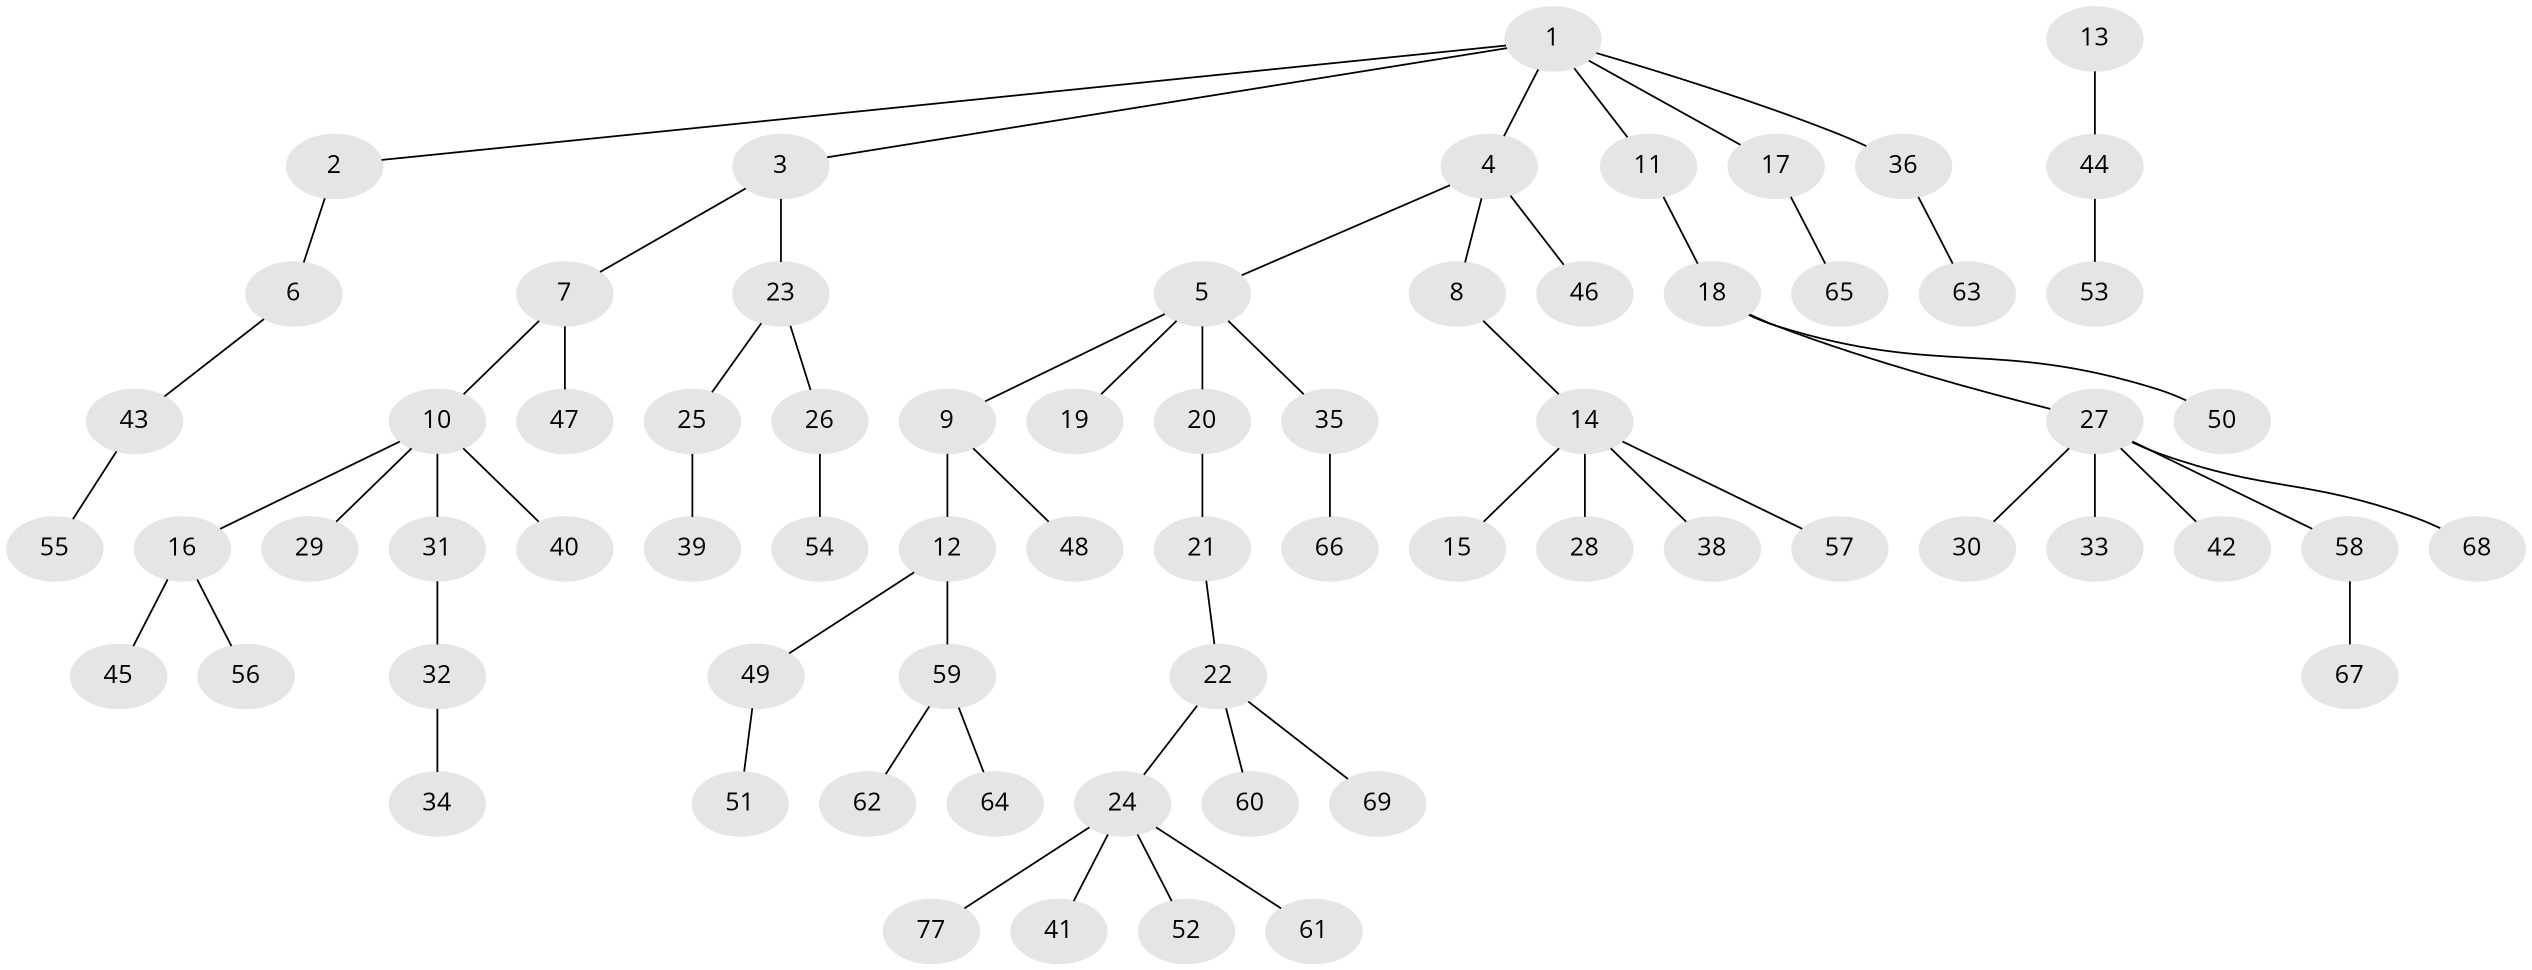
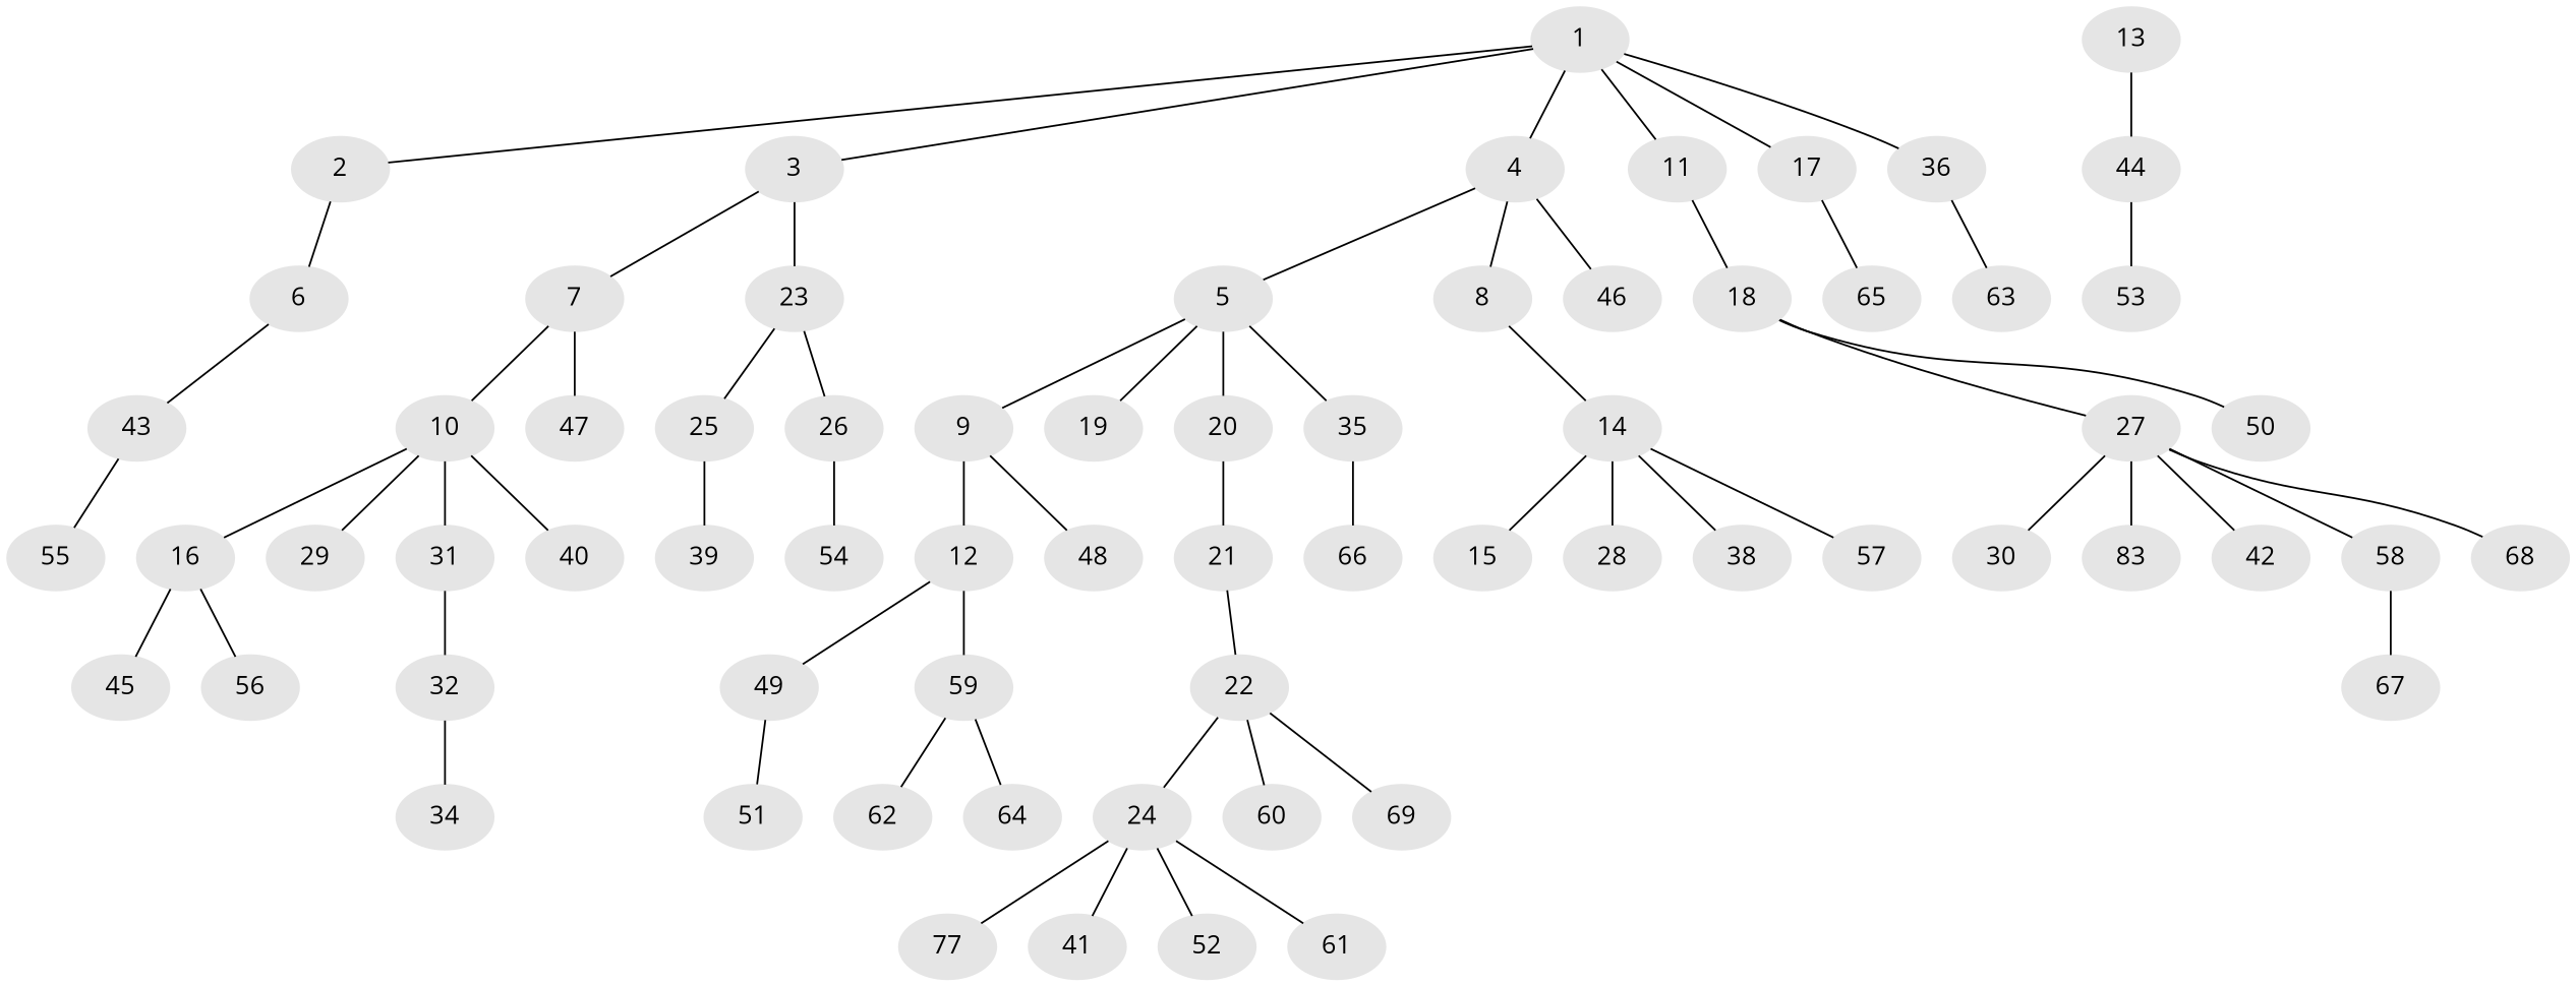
  graph {
    fontname="Open Sans"
    node [color=gray90 fontname="Open Sans" style=filled]
    edge [fontname="Open Sans"]
    1
    2
    3
    4
    11
    17
    36
    6
    7
    23
    5
    8
    46
    18
    65
    63
    43
    10
    47
    25
    26
    9
    19
    20
    35
    14
    12
    48
    21
    66
    55
    16
    29
    31
    40
    15
    28
    38
    57
    49
    59
    45
    56
    32
    27
    50
    13
    44
    51
    62
    64
    53
    30
-   33
+   33 [label=83]
    42
    58
    68
    22
    24
    60
    69
    n62 [label=77]
    41
    52
    61
    39
    54
    67
    34
    1 -- 2
    1 -- 3
    1 -- 4
    1 -- 11
    1 -- 17
    1 -- 36
    2 -- 6
    3 -- 7
    3 -- 23
    4 -- 5
    4 -- 8
    4 -- 46
    11 -- 18
    17 -- 65
    36 -- 63
    6 -- 43
    7 -- 10
    7 -- 47
    23 -- 25
    23 -- 26
    5 -- 9
    5 -- 19
    5 -- 20
    5 -- 35
    8 -- 14
    18 -- 27
    18 -- 50
    43 -- 55
    10 -- 16
    10 -- 29
    10 -- 31
    10 -- 40
    25 -- 39
    26 -- 54
    9 -- 12
    9 -- 48
    20 -- 21
    35 -- 66
    14 -- 15
    14 -- 28
    14 -- 38
    14 -- 57
    12 -- 49
    12 -- 59
    21 -- 22
    16 -- 45
    16 -- 56
    31 -- 32
    49 -- 51
    59 -- 62
    59 -- 64
    32 -- 34
    27 -- 30
    27 -- 33
    27 -- 42
    27 -- 58
    27 -- 68
    13 -- 44
    44 -- 53
    58 -- 67
    22 -- 24
    22 -- 60
    22 -- 69
    24 -- n62
    24 -- 41
    24 -- 52
    24 -- 61
  }
